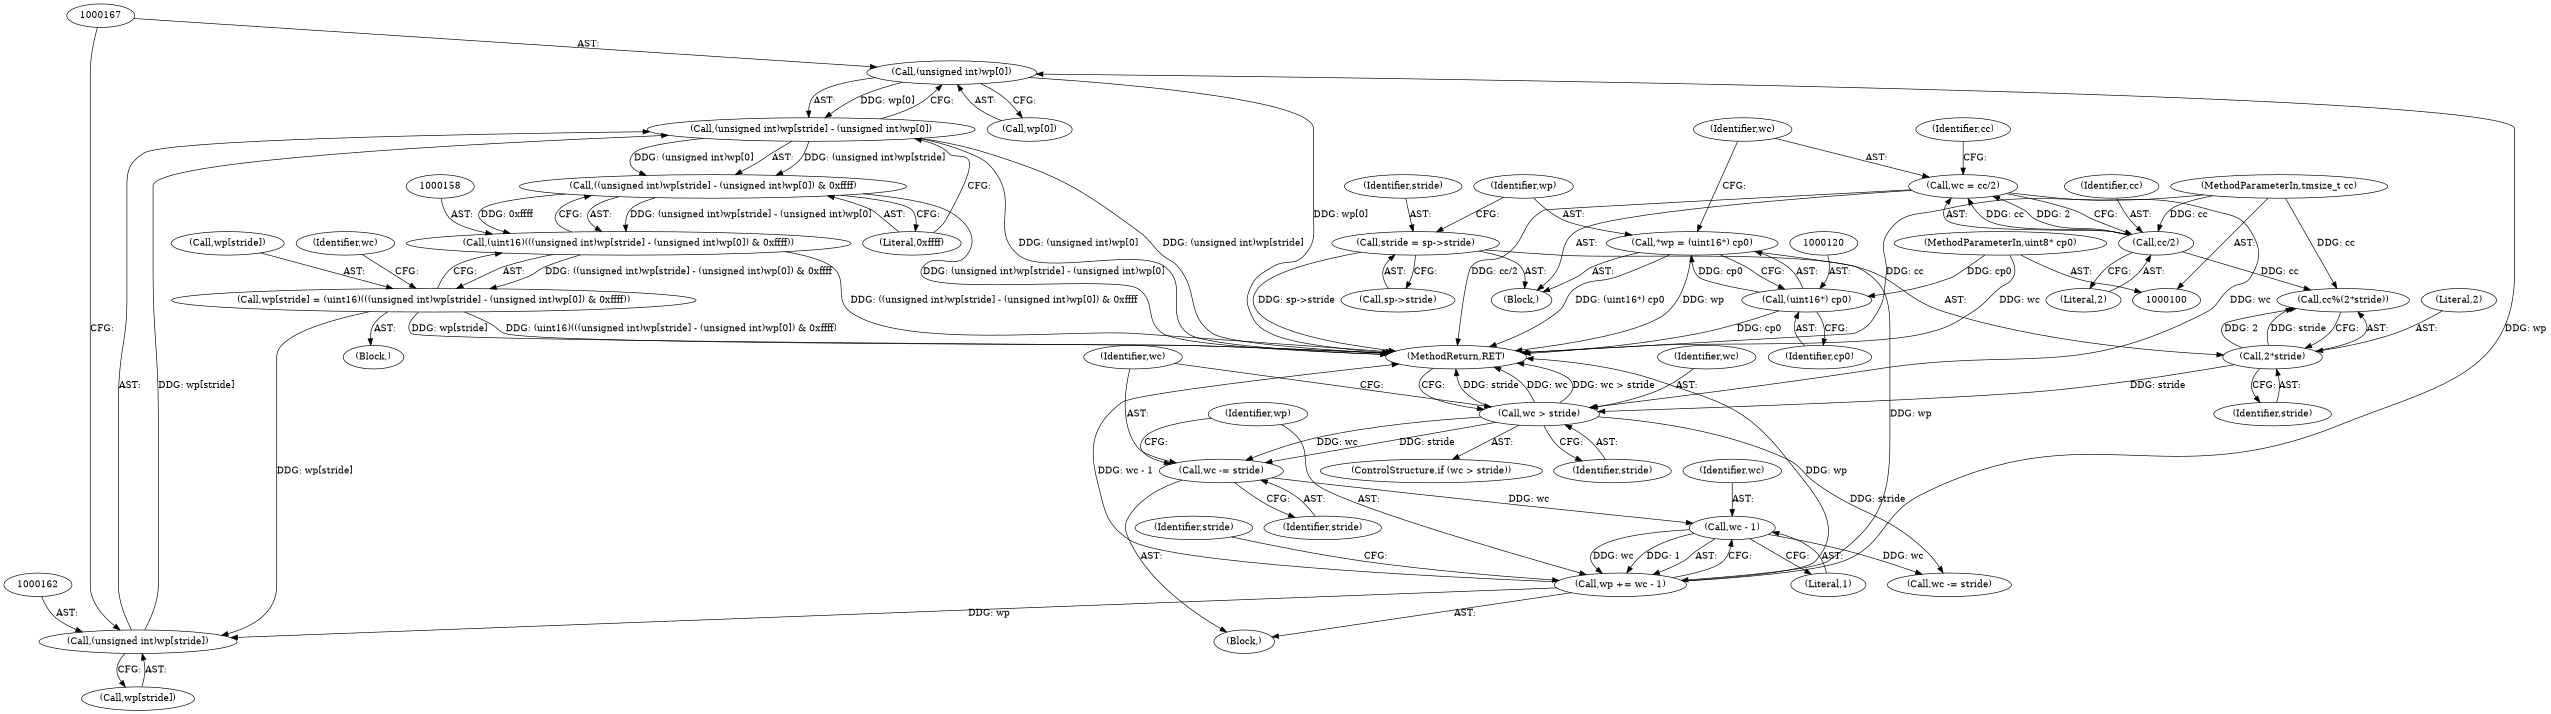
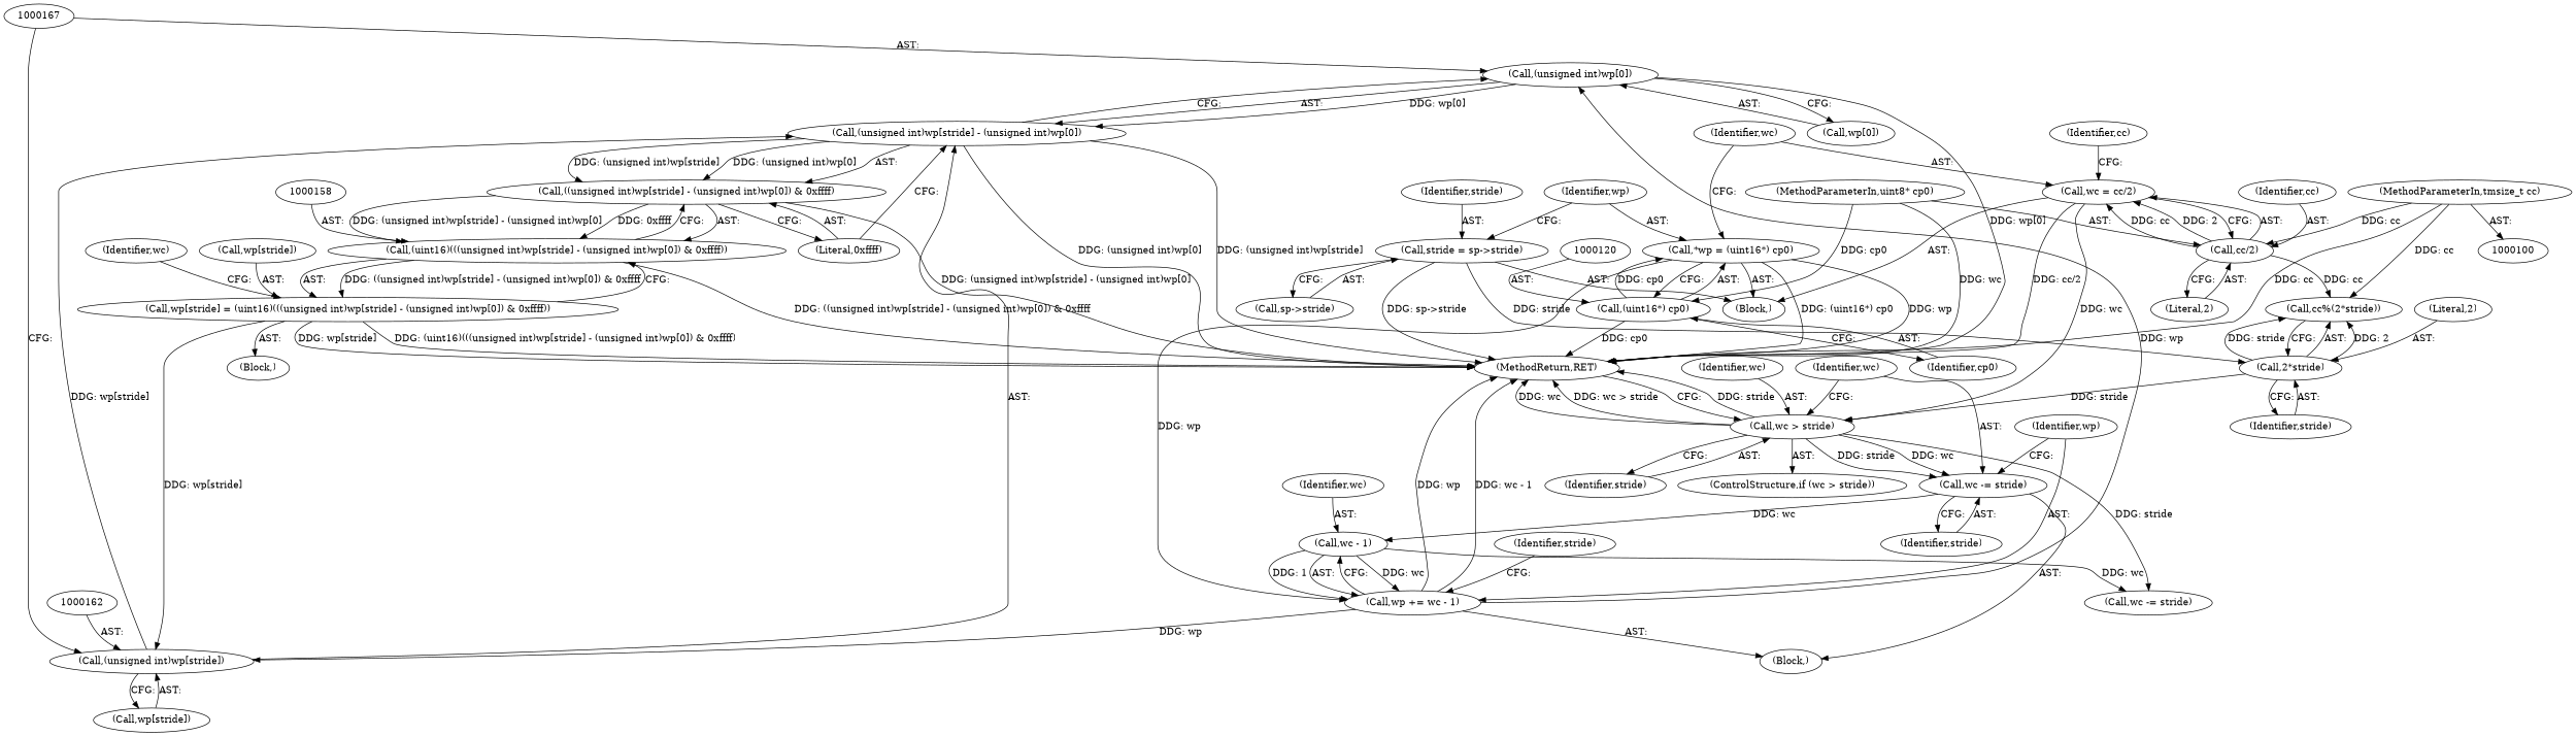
  digraph {
    n1 [label="(Call,(unsigned int)wp[0])"]
    n2 [label="(Call,(unsigned int)wp[stride] - (unsigned int)wp[0])"]
    n3 [label="(MethodReturn,RET)"]
    n4 [label="(Call,wp[0])"]
    n5 [label="(Call,((unsigned int)wp[stride] - (unsigned int)wp[0]) & 0xffff)"]
    n6 [label="(Call,wc > stride)"]
    n7 [label="(Call,wp += wc - 1)"]
    n8 [label="(Call,wc - 1)"]
    n9 [label="(Call,(unsigned int)wp[stride])"]
    n10 [label="(Block,)"]
-   n11 [label="(Literal,1)"]
    n12 [label="(Call,wc -= stride)"]
    n13 [label="(Call,wp[stride])"]
    n14 [label="(Call,wc -= stride)"]
    n15 [label="(Identifier,stride)"]
    n16 [label="(Identifier,stride)"]
    n17 [label="(ControlStructure,if (wc > stride))"]
    n18 [label="(Call,wc = cc/2)"]
    n19 [label="(Call,cc/2)"]
    n20 [label="(Block,)"]
    n21 [label="(Call,cc%(2*stride))"]
    n22 [label="(Literal,2)"]
    n23 [label="(Call,2*stride)"]
    n24 [label="(MethodParameterIn,tmsize_t cc)"]
    1000100
    n26 [label="(Identifier,stride)"]
    n27 [label="(Call,stride = sp->stride)"]
    n28 [label="(Call,sp->stride)"]
    n29 [label="(Call,*wp = (uint16*) cp0)"]
    n30 [label="(Call,(uint16*) cp0)"]
    n31 [label="(Identifier,cp0)"]
    n32 [label="(MethodParameterIn,uint8* cp0)"]
    n33 [label="(Call,(uint16)(((unsigned int)wp[stride] - (unsigned int)wp[0]) & 0xffff))"]
    n34 [label="(Literal,0xffff)"]
    n35 [label="(Call,wp[stride] = (uint16)(((unsigned int)wp[stride] - (unsigned int)wp[0]) & 0xffff))"]
    n36 [label="(Block,)"]
    n37 [label="(Identifier,cc)"]
    n38 [label="(Identifier,wc)"]
    n39 [label="(Identifier,wp)"]
    n40 [label="(Identifier,wc)"]
    n41 [label="(Identifier,wc)"]
    n42 [label="(Identifier,wc)"]
    n43 [label="(Literal,2)"]
    n44 [label="(Identifier,cc)"]
    n45 [label="(Identifier,stride)"]
    n46 [label="(Call,wp[stride])"]
    n47 [label="(Identifier,stride)"]
    n48 [label="(Identifier,wp)"]
    n49 [label="(Identifier,wc)"]
    1000167
    1000120
    1000158
    1000162
    n1 -> n2 [label="AST: "]
    n1 -> n2 [label="DDG: wp[0]"]
    n1 -> n3 [label="DDG: wp[0]"]
    n1 -> n4 [label="CFG: "]
    n2 -> n1 [label="CFG: "]
    n2 -> n3 [label="DDG: (unsigned int)wp[0]"]
    n2 -> n3 [label="DDG: (unsigned int)wp[stride]"]
    n2 -> n5 [label="AST: "]
    n2 -> n5 [label="DDG: (unsigned int)wp[stride]"]
    n2 -> n5 [label="DDG: (unsigned int)wp[0]"]
    n3 -> n6 [label="CFG: "]
    n4 -> n1 [label="AST: "]
    n5 -> n3 [label="DDG: (unsigned int)wp[stride] - (unsigned int)wp[0]"]
    n5 -> n33 [label="AST: "]
    n5 -> n33 [label="DDG: (unsigned int)wp[stride] - (unsigned int)wp[0]"]
    n5 -> n33 [label="DDG: 0xffff"]
    n5 -> n34 [label="CFG: "]
    n6 -> n3 [label="DDG: stride"]
    n6 -> n3 [label="DDG: wc"]
    n6 -> n3 [label="DDG: wc > stride"]
    n6 -> n12 [label="DDG: stride"]
    n6 -> n14 [label="DDG: stride"]
    n6 -> n14 [label="DDG: wc"]
    n6 -> n16 [label="CFG: "]
    n6 -> n17 [label="AST: "]
    n7 -> n1 [label="DDG: wp"]
    n7 -> n3 [label="DDG: wp"]
    n7 -> n3 [label="DDG: wc - 1"]
    n7 -> n8 [label="CFG: "]
    n7 -> n9 [label="DDG: wp"]
    n7 -> n10 [label="AST: "]
    n8 -> n7 [label="AST: "]
    n8 -> n7 [label="DDG: wc"]
    n8 -> n7 [label="DDG: 1"]
-   n8 -> n11 [label="CFG: "]
    n8 -> n12 [label="DDG: wc"]
    n9 -> n2 [label="AST: "]
    n9 -> n2 [label="DDG: wp[stride]"]
    n9 -> n13 [label="CFG: "]
-   n11 -> n8 [label="AST: "]
    n13 -> n9 [label="AST: "]
    n14 -> n8 [label="DDG: wc"]
    n14 -> n10 [label="AST: "]
    n14 -> n15 [label="CFG: "]
    n15 -> n14 [label="AST: "]
    n16 -> n6 [label="AST: "]
    n18 -> n3 [label="DDG: cc/2"]
    n18 -> n6 [label="DDG: wc"]
    n18 -> n19 [label="CFG: "]
    n18 -> n20 [label="AST: "]
    n19 -> n18 [label="AST: "]
    n19 -> n18 [label="DDG: cc"]
    n19 -> n18 [label="DDG: 2"]
    n19 -> n21 [label="DDG: cc"]
    n19 -> n22 [label="CFG: "]
    n21 -> n23 [label="CFG: "]
    n22 -> n19 [label="AST: "]
    n23 -> n6 [label="DDG: stride"]
    n23 -> n21 [label="AST: "]
    n23 -> n21 [label="DDG: 2"]
    n23 -> n21 [label="DDG: stride"]
    n23 -> n26 [label="CFG: "]
    n24 -> n3 [label="DDG: cc"]
    n24 -> n19 [label="DDG: cc"]
    n24 -> n21 [label="DDG: cc"]
    n24 -> 1000100 [label="AST: "]
    n26 -> n23 [label="AST: "]
    n27 -> n3 [label="DDG: sp->stride"]
    n27 -> n20 [label="AST: "]
-   n27 -> n23 [label="AST: "]
+   n27 -> n23 [label="DDG: stride"]
    n27 -> n28 [label="CFG: "]
    n28 -> n27 [label="AST: "]
    n29 -> n3 [label="DDG: wp"]
    n29 -> n3 [label="DDG: (uint16*) cp0"]
    n29 -> n7 [label="DDG: wp"]
    n29 -> n20 [label="AST: "]
    n29 -> n30 [label="CFG: "]
    n30 -> n3 [label="DDG: cp0"]
    n30 -> n29 [label="AST: "]
    n30 -> n29 [label="DDG: cp0"]
    n30 -> n31 [label="CFG: "]
    n31 -> n30 [label="AST: "]
    n32 -> n3 [label="DDG: wc"]
-   n32 -> 1000100 [label="AST: "]
+   n32 -> n19 [label="AST: "]
    n32 -> n30 [label="DDG: cp0"]
    n33 -> n3 [label="DDG: ((unsigned int)wp[stride] - (unsigned int)wp[0]) & 0xffff"]
    n33 -> n5 [label="CFG: "]
    n33 -> n35 [label="AST: "]
    n33 -> n35 [label="DDG: ((unsigned int)wp[stride] - (unsigned int)wp[0]) & 0xffff"]
    n34 -> n2 [label="CFG: "]
    n34 -> n5 [label="AST: "]
    n35 -> n3 [label="DDG: (uint16)(((unsigned int)wp[stride] - (unsigned int)wp[0]) & 0xffff)"]
    n35 -> n3 [label="DDG: wp[stride]"]
    n35 -> n9 [label="DDG: wp[stride]"]
    n35 -> n33 [label="CFG: "]
    n35 -> n36 [label="AST: "]
    n37 -> n19 [label="AST: "]
    n38 -> n6 [label="CFG: "]
    n38 -> n14 [label="AST: "]
    n39 -> n27 [label="CFG: "]
    n39 -> n29 [label="AST: "]
    n40 -> n8 [label="AST: "]
    n41 -> n6 [label="AST: "]
    n42 -> n18 [label="AST: "]
    n42 -> n29 [label="CFG: "]
    n43 -> n23 [label="AST: "]
    n44 -> n18 [label="CFG: "]
    n45 -> n27 [label="AST: "]
    n46 -> n35 [label="AST: "]
    n47 -> n7 [label="CFG: "]
    n48 -> n7 [label="AST: "]
    n48 -> n14 [label="CFG: "]
    n49 -> n35 [label="CFG: "]
    1000167 -> n1 [label="AST: "]
    1000167 -> n9 [label="CFG: "]
    1000120 -> n30 [label="AST: "]
    1000158 -> n33 [label="AST: "]
    1000162 -> n9 [label="AST: "]
  }
